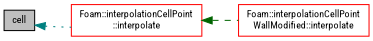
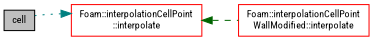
  digraph {
    fontname="Roboto Condensed"
    rankdir=LR
    node [color=red fontname="Roboto Condensed" fontsize=10 shape=record]
    edge [dir=back fontname="Roboto Condensed" fontsize=10 labelfontname=Helvetica labelfontsize=10]
    n1 [color=black fillcolor=grey75 fontcolor=black height=0.2 label=cell style=filled width=0.4]
    n2 [height=0.2 label="Foam::interpolationCellPoint\l::interpolate" width=0.4]
    n3 [height=0.2 label="Foam::interpolationCellPoint\lWallModified::interpolate" width=0.4]
-   n1 -> n2 [color=teal style=dotted]
+   n2 -> n1 [color=teal style=dotted]
    n2 -> n3 [color=darkgreen style=dashed]
  }
